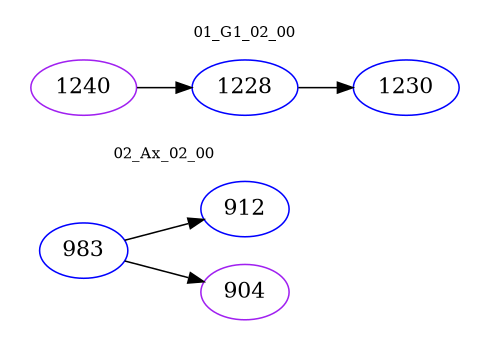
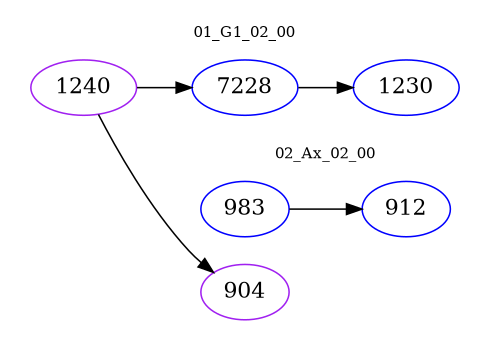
  digraph {
    fontname="DejaVu Serif"
    rankdir=LR
    node [color=blue fontname="DejaVu Serif"]
    edge [color=black fontname="DejaVu Serif"]
    n1 [label=983]
    n2 [color=purple label=904]
    n3 [label=912]
-   n4 [label=1228]
+   n4 [label=7228]
    n5 [label=1230]
    n6 [color=purple label=1240]
    subgraph cluster_1 {
      color=white
      fontsize=10
      label="02_Ax_02_00"
      n1
      n2
      n3
    }
    subgraph cluster_2 {
      color=white
      fontsize=10
      label="01_G1_02_00"
      n4
      n5
      n6
    }
-   n1 -> n2
+   n6 -> n2
    n1 -> n3
    n4 -> n5
    n6 -> n4
  }
